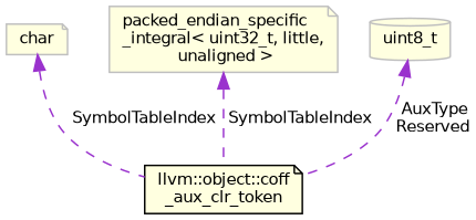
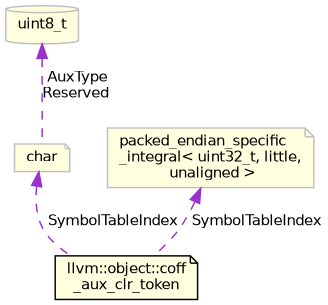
  digraph {
    node [color=grey75 fillcolor=lightyellow fontname=Helvetica fontsize=10 shape=note style=filled]
    edge [color=darkorchid3 dir=back fontname=Helvetica fontsize=10 labelfontname=Helvetica labelfontsize=10 style=dashed]
    n1 [color=black fontcolor=black height=0.2 label="llvm::object::coff\l_aux_clr_token" width=0.4]
    n2 [height=0.2 label=char width=0.4]
    n3 [height=0.2 label="packed_endian_specific\l_integral\< uint32_t, little,\l unaligned \>" width=0.4]
    n4 [height=0.2 label=uint8_t shape=cylinder width=0.4]
    n2 -> n1 [label=" SymbolTableIndex"]
    n3 -> n1 [label=" SymbolTableIndex"]
-   n4 -> n1 [label=" AuxType\nReserved"]
+   n4 -> n2 [label=" AuxType\nReserved"]
  }
